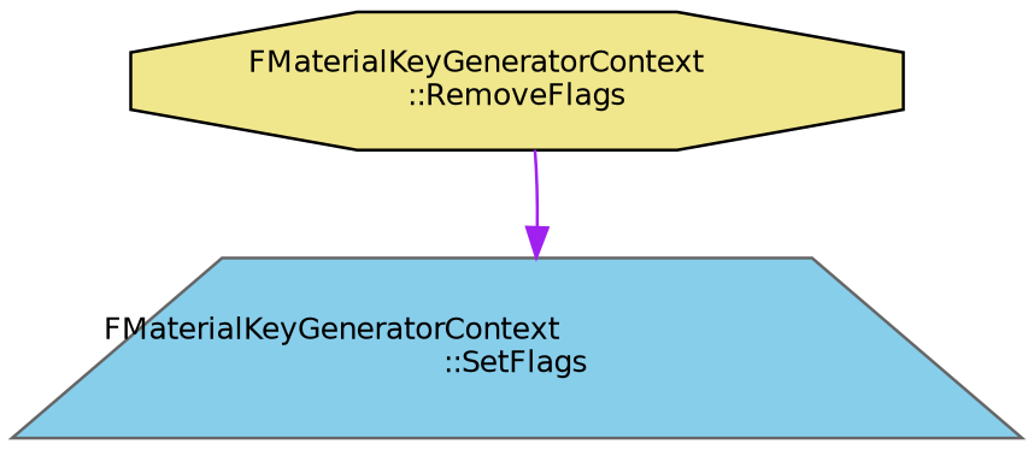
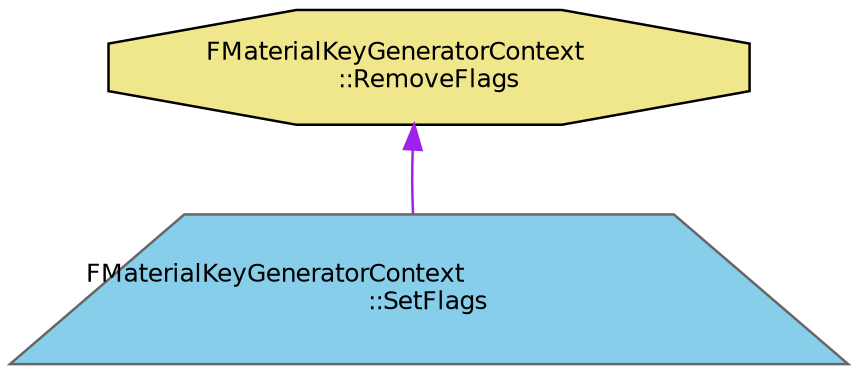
  digraph {
    rankdir=TB
    node [fontname=Helvetica fontsize=10 style=filled]
    n1 [color=black fillcolor=khaki fontcolor=black height=0.2 label="FMaterialKeyGeneratorContext\l::RemoveFlags" shape=octagon width=0.4]
    n2 [color=gray40 fillcolor=skyblue height=0.2 label="FMaterialKeyGeneratorContext\l::SetFlags" shape=trapezium width=0.4]
-   n2 -> n1 [color=purple dir=back fontname=Helvetica fontsize=10 labelfontname=Helvetica labelfontsize=10 style=solid]
+   n1 -> n2 [color=purple dir=back fontname=Helvetica fontsize=10 labelfontname=Helvetica labelfontsize=10 style=solid]
  }
